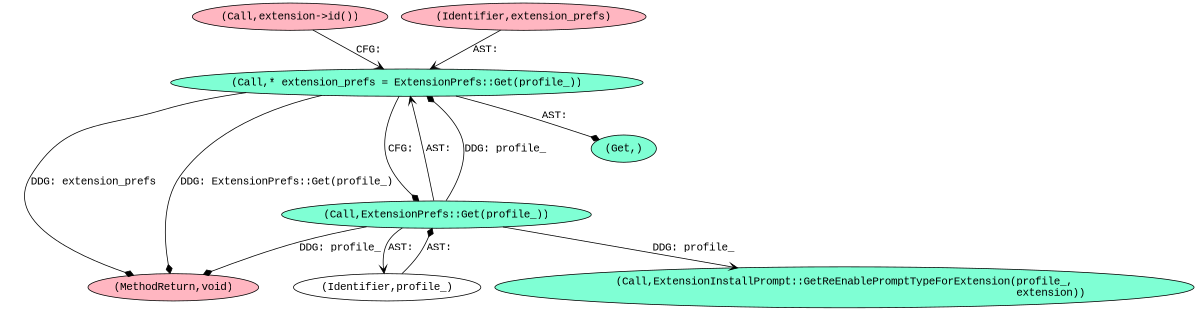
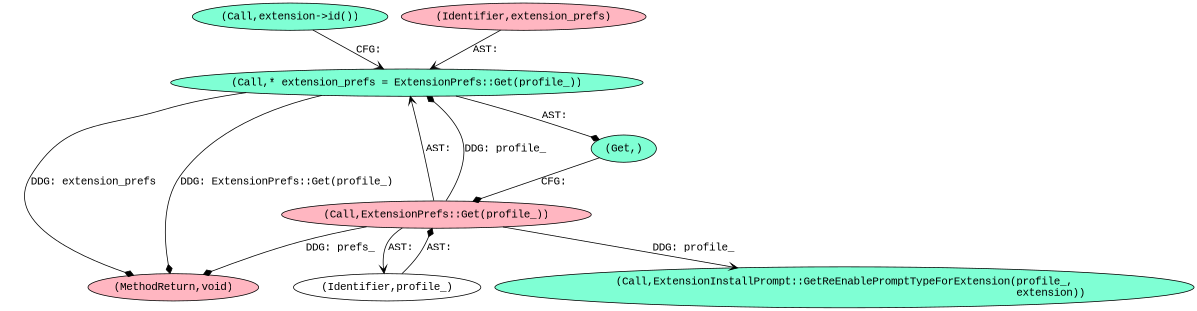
  digraph {
    fontname="Liberation Mono"
    node [fillcolor=aquamarine fontname="Liberation Mono" style=filled]
    edge [arrowhead=diamond fontname="Liberation Mono"]
    n1 [label="(Call,* extension_prefs = ExtensionPrefs::Get(profile_))"]
-   n2 [label="(Call,ExtensionPrefs::Get(profile_))"]
+   n2 [fillcolor=lightpink label="(Call,ExtensionPrefs::Get(profile_))"]
    n3 [label="(Get,)"]
    n4 [fillcolor=lightpink label="(MethodReturn,void)"]
    n5 [fillcolor=white label="(Identifier,profile_)"]
    n6 [label="(Call,ExtensionInstallPrompt::GetReEnablePromptTypeForExtension(profile_,\n                                                                  extension))"]
-   n7 [fillcolor=lightpink label="(Call,extension->id())"]
+   n7 [label="(Call,extension->id())"]
    n8 [fillcolor=lightpink label="(Identifier,extension_prefs)"]
-   n1 -> n2 [label="CFG: "]
+   n3 -> n2 [label="CFG: "]
    n1 -> n3 [label="AST: "]
    n1 -> n4 [label="DDG: extension_prefs"]
    n1 -> n4 [label="DDG: ExtensionPrefs::Get(profile_)"]
    n2 -> n1 [arrowhead=vee label="AST: "]
    n2 -> n1 [label="DDG: profile_"]
-   n2 -> n4 [label="DDG: profile_"]
+   n2 -> n4 [label="DDG: prefs_"]
    n2 -> n5 [arrowhead=vee label="AST: "]
    n2 -> n6 [arrowhead=vee label="DDG: profile_"]
    n5 -> n2 [label="AST: "]
    n7 -> n1 [arrowhead=vee label="CFG: "]
    n8 -> n1 [arrowhead=vee label="AST: "]
  }
